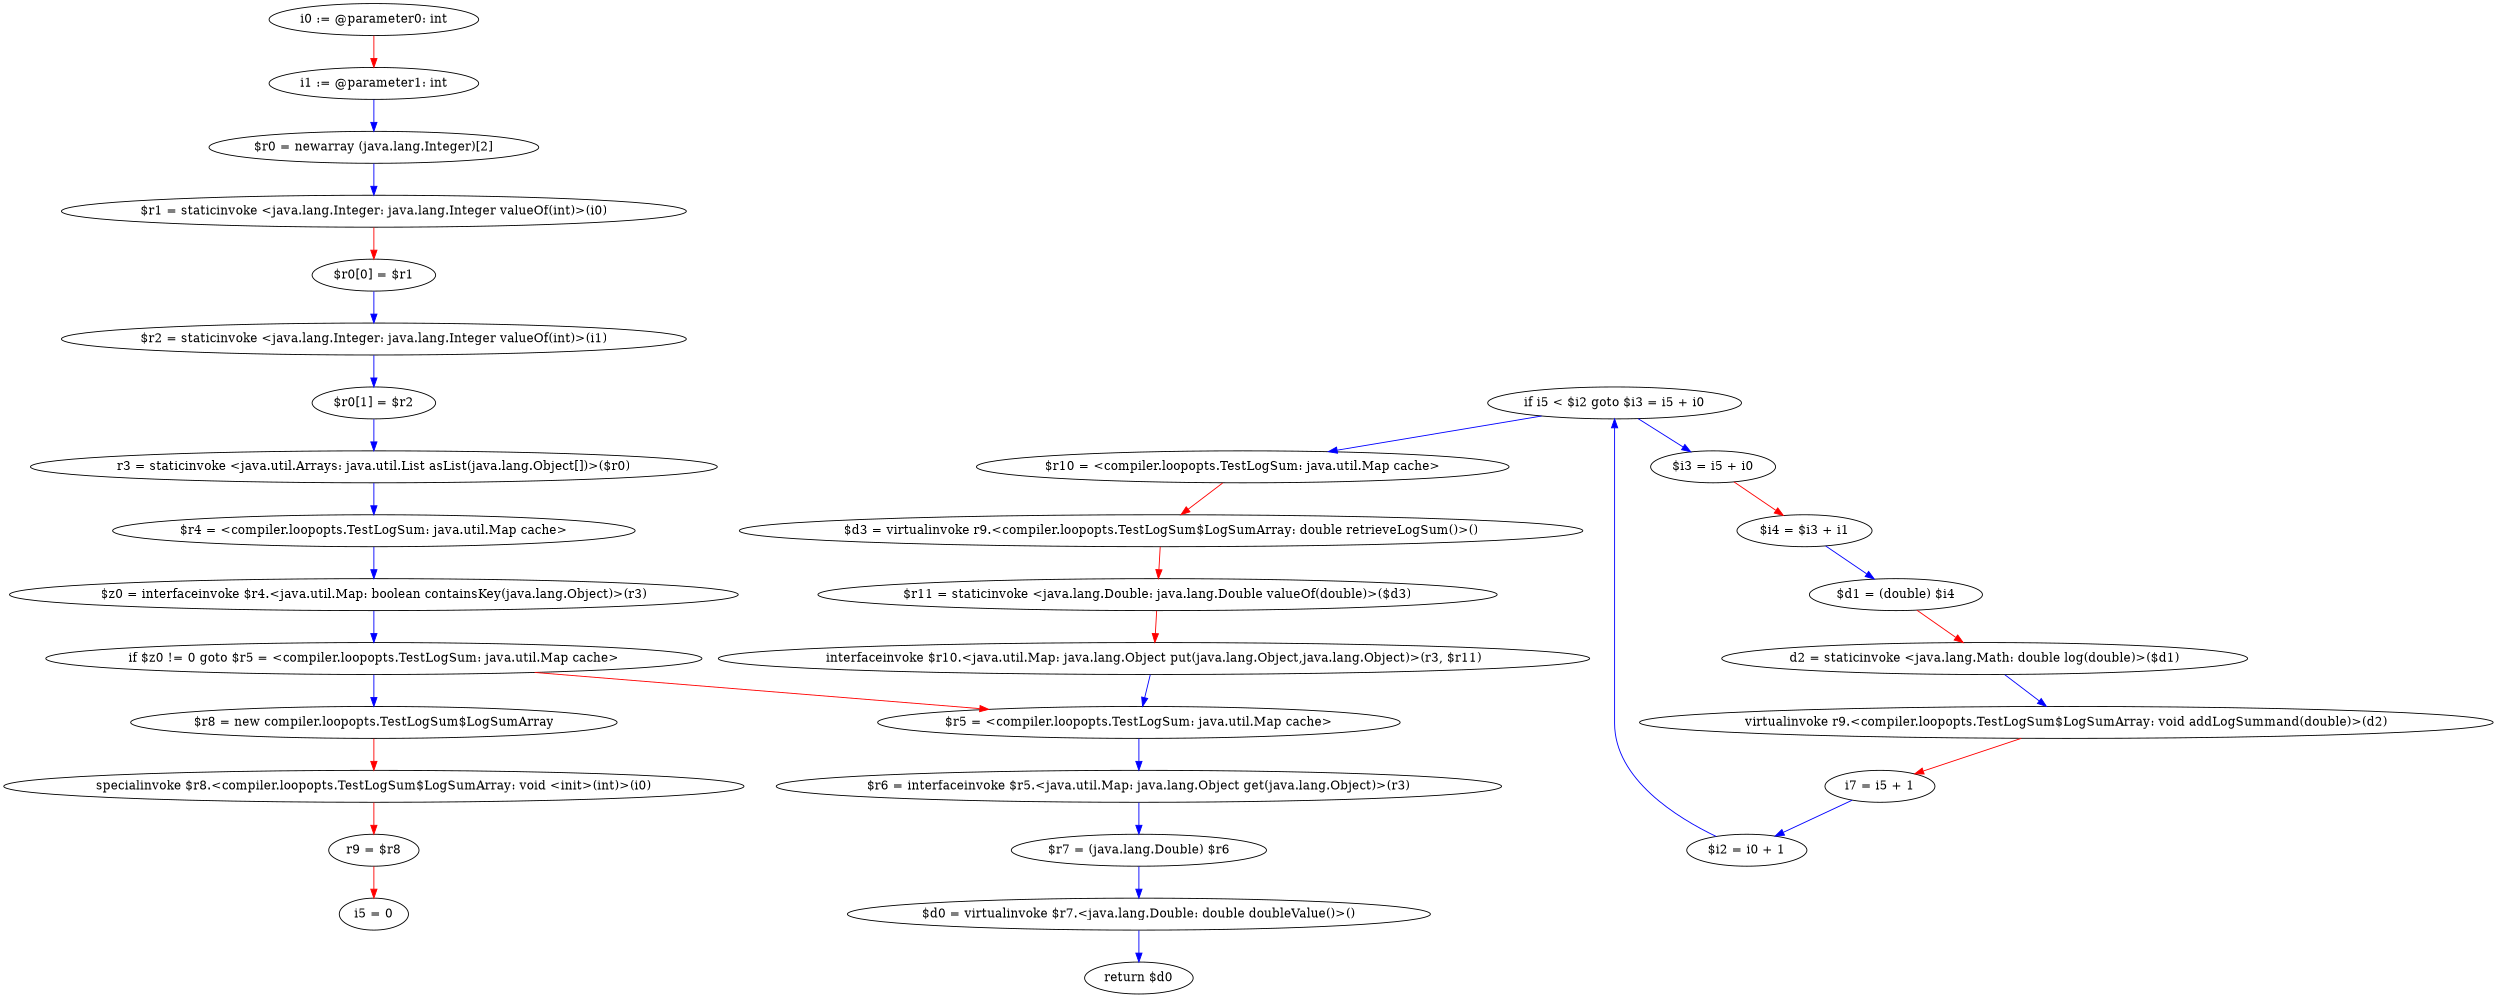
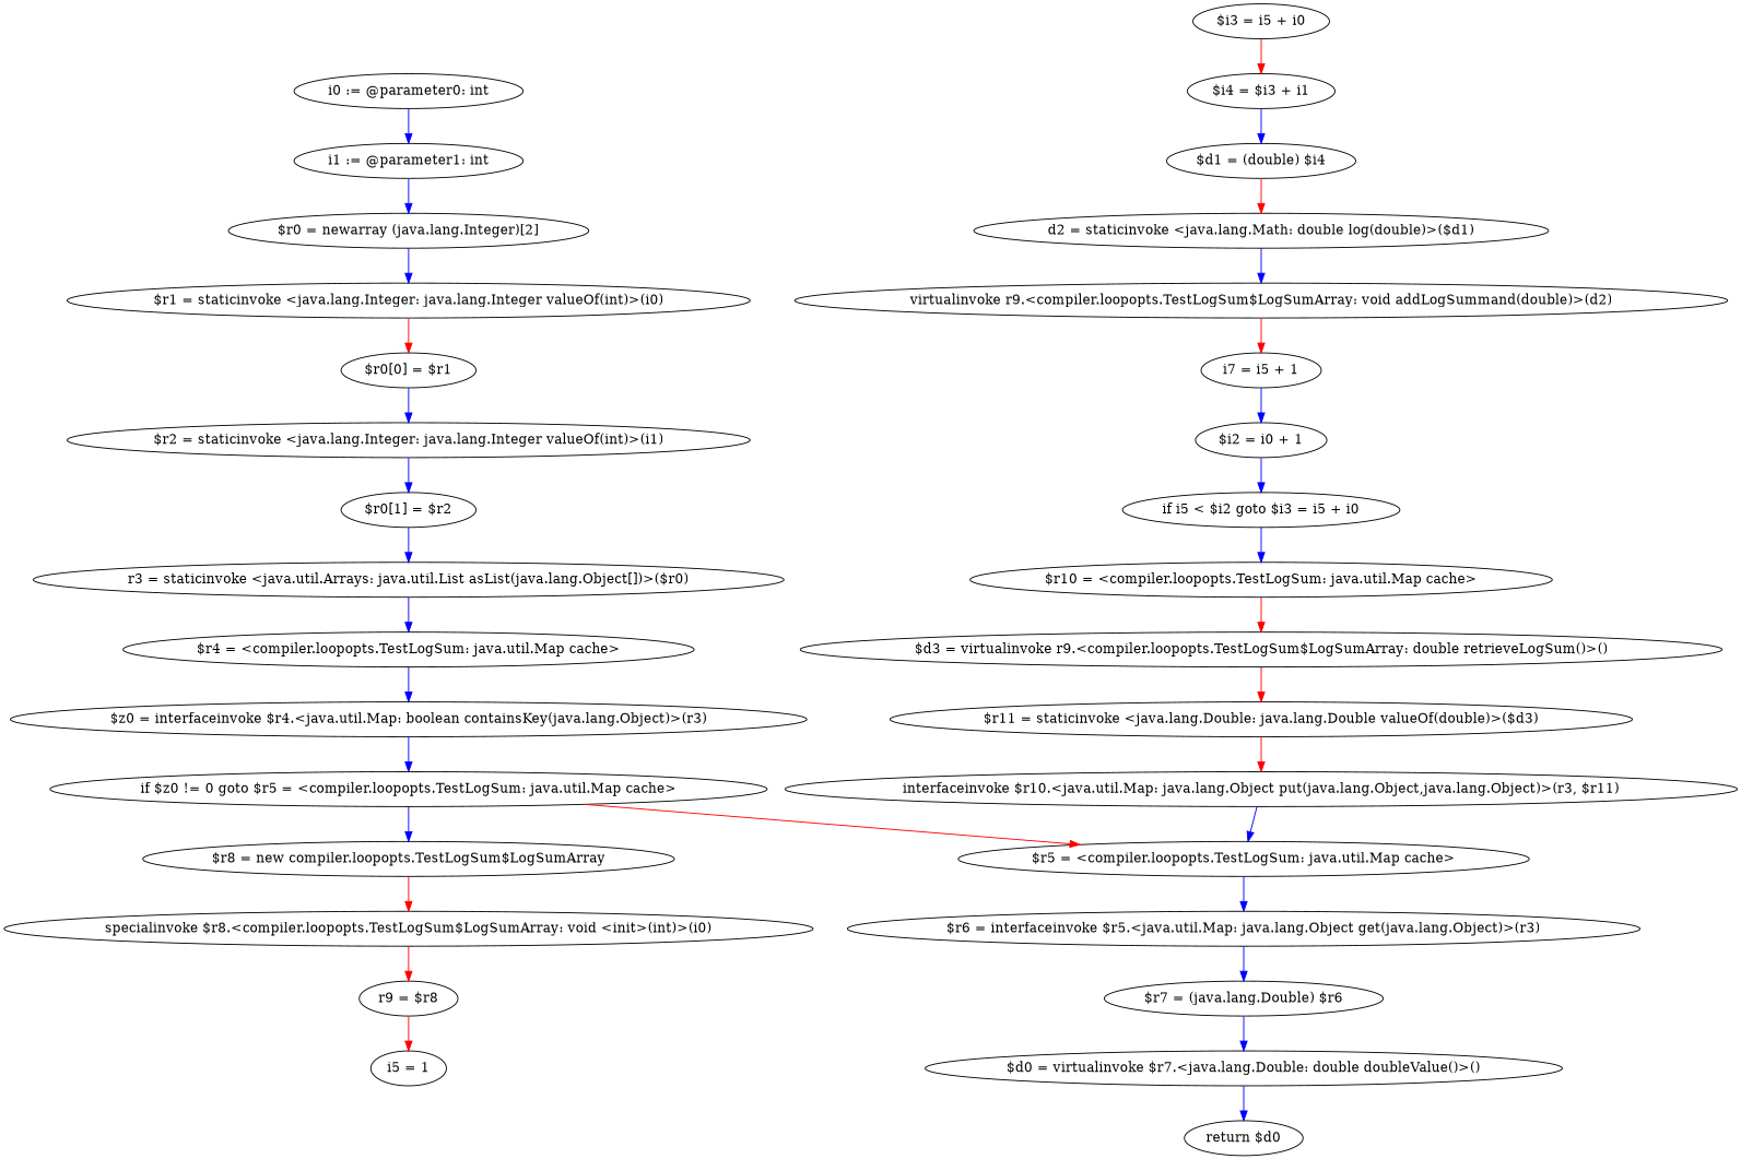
  digraph {
    edge [color=blue]
    "i0 := @parameter0: int"
    "i1 := @parameter1: int"
    "$r0 = newarray (java.lang.Integer)[2]"
    "$r1 = staticinvoke <java.lang.Integer: java.lang.Integer valueOf(int)>(i0)"
    "$r0[0] = $r1"
    "$r2 = staticinvoke <java.lang.Integer: java.lang.Integer valueOf(int)>(i1)"
    "$r0[1] = $r2"
    "r3 = staticinvoke <java.util.Arrays: java.util.List asList(java.lang.Object[])>($r0)"
    "$r4 = <compiler.loopopts.TestLogSum: java.util.Map cache>"
    "$z0 = interfaceinvoke $r4.<java.util.Map: boolean containsKey(java.lang.Object)>(r3)"
    "if $z0 != 0 goto $r5 = <compiler.loopopts.TestLogSum: java.util.Map cache>"
    "$r8 = new compiler.loopopts.TestLogSum$LogSumArray"
    "$r5 = <compiler.loopopts.TestLogSum: java.util.Map cache>"
    "specialinvoke $r8.<compiler.loopopts.TestLogSum$LogSumArray: void <init>(int)>(i0)"
    "$r6 = interfaceinvoke $r5.<java.util.Map: java.lang.Object get(java.lang.Object)>(r3)"
    "r9 = $r8"
-   "i5 = 1" [label="i5 = 0"]
+   "i5 = 1"
    "$i2 = i0 + 1"
    "if i5 < $i2 goto $i3 = i5 + i0"
    "$i3 = i5 + i0"
    "$i4 = $i3 + i1"
    "$d1 = (double) $i4"
    "d2 = staticinvoke <java.lang.Math: double log(double)>($d1)"
    "virtualinvoke r9.<compiler.loopopts.TestLogSum$LogSumArray: void addLogSummand(double)>(d2)"
    n25 [label="i7 = i5 + 1"]
    "$r10 = <compiler.loopopts.TestLogSum: java.util.Map cache>"
    "$d3 = virtualinvoke r9.<compiler.loopopts.TestLogSum$LogSumArray: double retrieveLogSum()>()"
    "$r11 = staticinvoke <java.lang.Double: java.lang.Double valueOf(double)>($d3)"
    "interfaceinvoke $r10.<java.util.Map: java.lang.Object put(java.lang.Object,java.lang.Object)>(r3, $r11)"
    "$r7 = (java.lang.Double) $r6"
    "$d0 = virtualinvoke $r7.<java.lang.Double: double doubleValue()>()"
    "return $d0"
-   "i0 := @parameter0: int" -> "i1 := @parameter1: int" [color=red]
+   "i0 := @parameter0: int" -> "i1 := @parameter1: int"
    "i1 := @parameter1: int" -> "$r0 = newarray (java.lang.Integer)[2]"
    "$r0 = newarray (java.lang.Integer)[2]" -> "$r1 = staticinvoke <java.lang.Integer: java.lang.Integer valueOf(int)>(i0)"
    "$r1 = staticinvoke <java.lang.Integer: java.lang.Integer valueOf(int)>(i0)" -> "$r0[0] = $r1" [color=red]
    "$r0[0] = $r1" -> "$r2 = staticinvoke <java.lang.Integer: java.lang.Integer valueOf(int)>(i1)"
    "$r2 = staticinvoke <java.lang.Integer: java.lang.Integer valueOf(int)>(i1)" -> "$r0[1] = $r2"
    "$r0[1] = $r2" -> "r3 = staticinvoke <java.util.Arrays: java.util.List asList(java.lang.Object[])>($r0)"
    "r3 = staticinvoke <java.util.Arrays: java.util.List asList(java.lang.Object[])>($r0)" -> "$r4 = <compiler.loopopts.TestLogSum: java.util.Map cache>"
    "$r4 = <compiler.loopopts.TestLogSum: java.util.Map cache>" -> "$z0 = interfaceinvoke $r4.<java.util.Map: boolean containsKey(java.lang.Object)>(r3)"
    "$z0 = interfaceinvoke $r4.<java.util.Map: boolean containsKey(java.lang.Object)>(r3)" -> "if $z0 != 0 goto $r5 = <compiler.loopopts.TestLogSum: java.util.Map cache>"
    "if $z0 != 0 goto $r5 = <compiler.loopopts.TestLogSum: java.util.Map cache>" -> "$r8 = new compiler.loopopts.TestLogSum$LogSumArray"
    "if $z0 != 0 goto $r5 = <compiler.loopopts.TestLogSum: java.util.Map cache>" -> "$r5 = <compiler.loopopts.TestLogSum: java.util.Map cache>" [color=red]
    "$r8 = new compiler.loopopts.TestLogSum$LogSumArray" -> "specialinvoke $r8.<compiler.loopopts.TestLogSum$LogSumArray: void <init>(int)>(i0)" [color=red]
    "$r5 = <compiler.loopopts.TestLogSum: java.util.Map cache>" -> "$r6 = interfaceinvoke $r5.<java.util.Map: java.lang.Object get(java.lang.Object)>(r3)"
    "specialinvoke $r8.<compiler.loopopts.TestLogSum$LogSumArray: void <init>(int)>(i0)" -> "r9 = $r8" [color=red]
    "$r6 = interfaceinvoke $r5.<java.util.Map: java.lang.Object get(java.lang.Object)>(r3)" -> "$r7 = (java.lang.Double) $r6"
    "r9 = $r8" -> "i5 = 1" [color=red]
    "$i2 = i0 + 1" -> "if i5 < $i2 goto $i3 = i5 + i0"
-   "if i5 < $i2 goto $i3 = i5 + i0" -> "$i3 = i5 + i0"
    "if i5 < $i2 goto $i3 = i5 + i0" -> "$r10 = <compiler.loopopts.TestLogSum: java.util.Map cache>"
    "$i3 = i5 + i0" -> "$i4 = $i3 + i1" [color=red]
    "$i4 = $i3 + i1" -> "$d1 = (double) $i4"
    "$d1 = (double) $i4" -> "d2 = staticinvoke <java.lang.Math: double log(double)>($d1)" [color=red]
    "d2 = staticinvoke <java.lang.Math: double log(double)>($d1)" -> "virtualinvoke r9.<compiler.loopopts.TestLogSum$LogSumArray: void addLogSummand(double)>(d2)"
    "virtualinvoke r9.<compiler.loopopts.TestLogSum$LogSumArray: void addLogSummand(double)>(d2)" -> n25 [color=red]
    n25 -> "$i2 = i0 + 1"
    "$r10 = <compiler.loopopts.TestLogSum: java.util.Map cache>" -> "$d3 = virtualinvoke r9.<compiler.loopopts.TestLogSum$LogSumArray: double retrieveLogSum()>()" [color=red]
    "$d3 = virtualinvoke r9.<compiler.loopopts.TestLogSum$LogSumArray: double retrieveLogSum()>()" -> "$r11 = staticinvoke <java.lang.Double: java.lang.Double valueOf(double)>($d3)" [color=red]
    "$r11 = staticinvoke <java.lang.Double: java.lang.Double valueOf(double)>($d3)" -> "interfaceinvoke $r10.<java.util.Map: java.lang.Object put(java.lang.Object,java.lang.Object)>(r3, $r11)" [color=red]
    "interfaceinvoke $r10.<java.util.Map: java.lang.Object put(java.lang.Object,java.lang.Object)>(r3, $r11)" -> "$r5 = <compiler.loopopts.TestLogSum: java.util.Map cache>"
    "$r7 = (java.lang.Double) $r6" -> "$d0 = virtualinvoke $r7.<java.lang.Double: double doubleValue()>()"
    "$d0 = virtualinvoke $r7.<java.lang.Double: double doubleValue()>()" -> "return $d0"
  }
